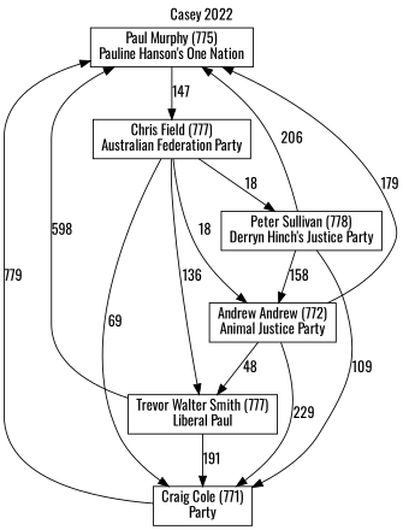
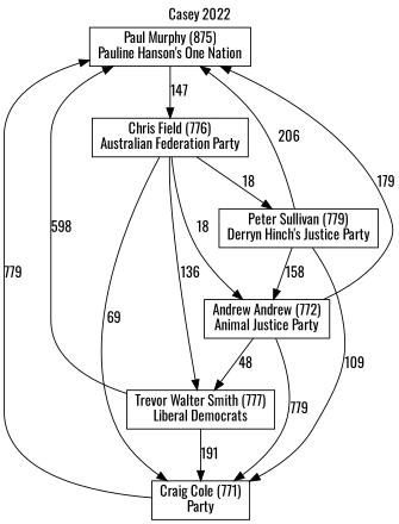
  digraph {
    fontname=Oswald
    label="Casey 2022"
    labelloc=t
    mclimit=2
    node [fontname=Oswald shape=box]
    edge [fontname=Oswald]
-   n1 [label="Paul Murphy (775)\nPauline Hanson's One Nation"]
-   n2 [label="Chris Field (777)\nAustralian Federation Party"]
+   n1 [label="Paul Murphy (875)\nPauline Hanson's One Nation"]
+   n2 [label="Chris Field (776)\nAustralian Federation Party"]
    n3 [label="Craig Cole (771)\nParty"]
-   n4 [label="Trevor Walter Smith (777)\nLiberal Paul"]
+   n4 [label="Trevor Walter Smith (777)\nLiberal Democrats"]
    n5 [label="Andrew Andrew (772)\nAnimal Justice Party"]
-   n6 [label="Peter Sullivan (778)\nDerryn Hinch's Justice Party"]
+   n6 [label="Peter Sullivan (779)\nDerryn Hinch's Justice Party"]
    n1 -> n2 [label=147]
    n2 -> n3 [label=69]
    n2 -> n4 [label=136]
    n2 -> n5 [label=18]
    n2 -> n6 [label=18]
    n3 -> n1 [label=779]
    n4 -> n1 [label=598]
    n4 -> n3 [label=191]
    n5 -> n1 [label=179]
-   n5 -> n3 [label=229]
+   n5 -> n3 [label=779]
    n5 -> n4 [label=48]
    n6 -> n1 [label=206]
    n6 -> n3 [label=109]
    n6 -> n5 [label=158]
  }
